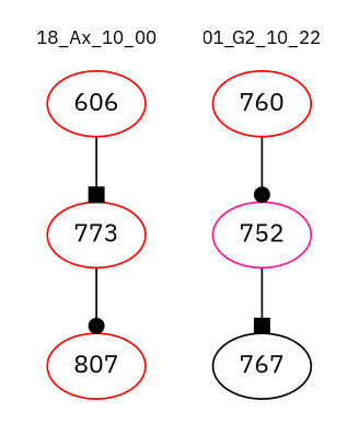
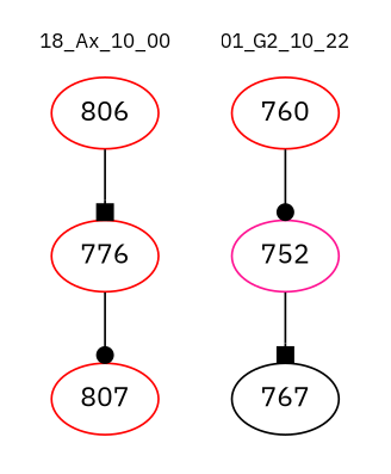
  digraph {
    fontname="IBM Plex Sans"
    node [color=red fontname="IBM Plex Sans"]
    edge [arrowhead=box color=black fontname="IBM Plex Sans"]
-   n1 [label=606]
-   n2 [label=773]
+   n1 [label=806]
+   n2 [label=776]
    n3 [label=807]
    n4 [label=760]
    n5 [color=deeppink label=752]
    n6 [color=black label=767]
    subgraph cluster_1 {
      color=white
      fontsize=10
      label="18_Ax_10_00"
      n1
      n2
      n3
    }
    subgraph cluster_2 {
      color=white
      fontsize=10
      label="01_G2_10_22"
      n4
      n5
      n6
    }
    n1 -> n2
    n2 -> n3 [arrowhead=dot]
    n4 -> n5 [arrowhead=dot]
    n5 -> n6
  }
